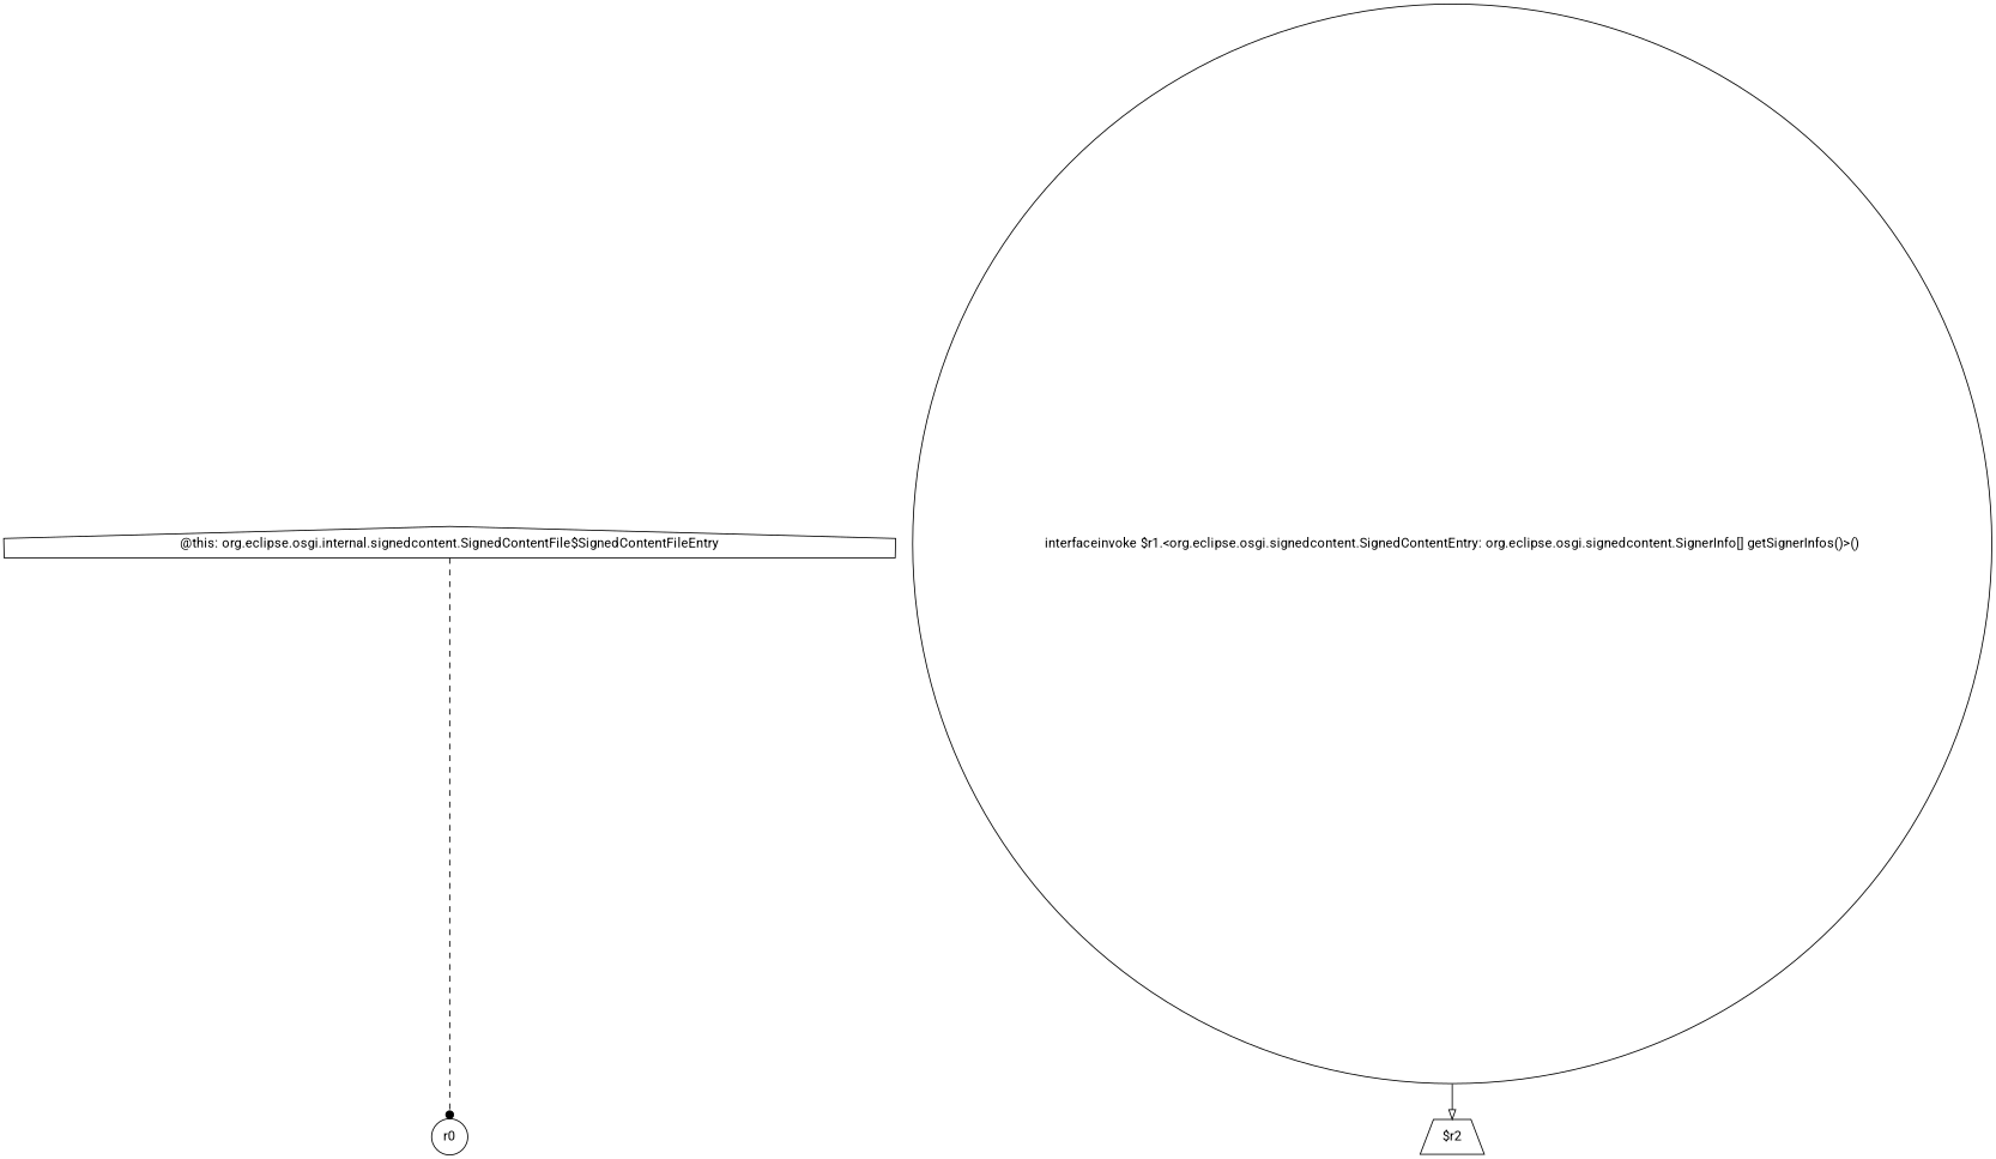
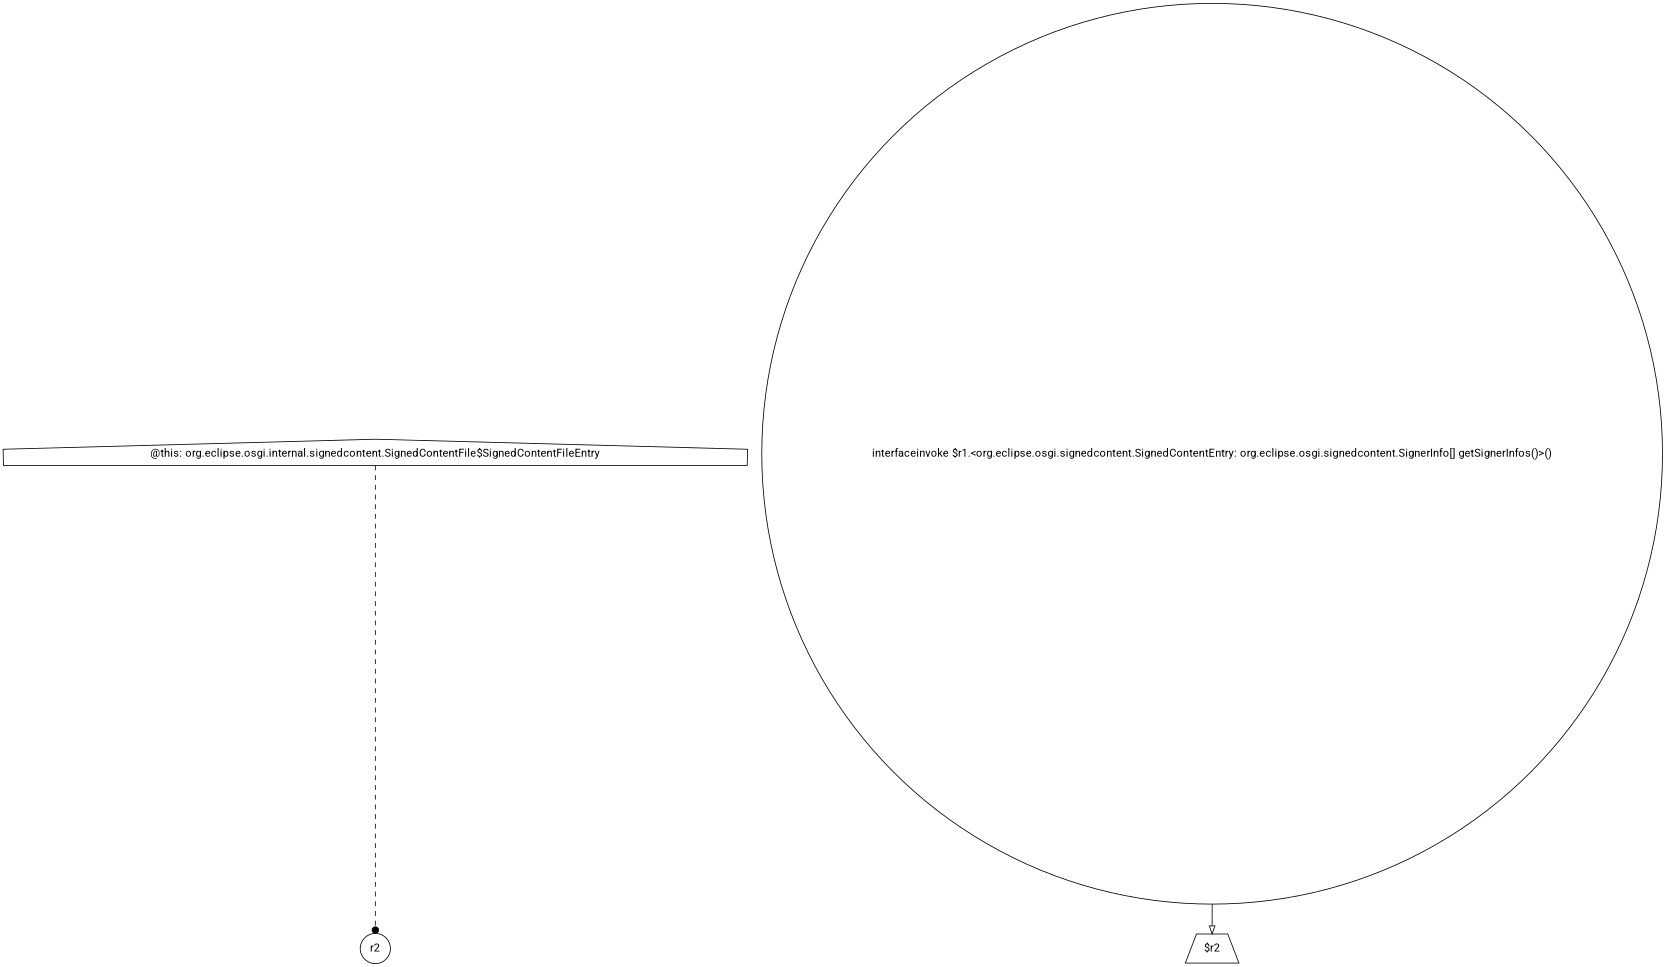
  digraph {
    fontname=Roboto
    node [shape=circle fontname=Roboto]
    edge [fontname=Roboto]
    n1 [label="@this: org.eclipse.osgi.internal.signedcontent.SignedContentFile$SignedContentFileEntry" shape=house]
-   n2 [label=r0]
+   n2 [label=r2]
    n3 [label="interfaceinvoke $r1.<org.eclipse.osgi.signedcontent.SignedContentEntry: org.eclipse.osgi.signedcontent.SignerInfo[] getSignerInfos()>()"]
    n4 [label="$r2" shape=trapezium]
    n1 -> n2 [style=dashed arrowhead=dot]
    n3 -> n4 [style=solid arrowhead=onormal]
  }
